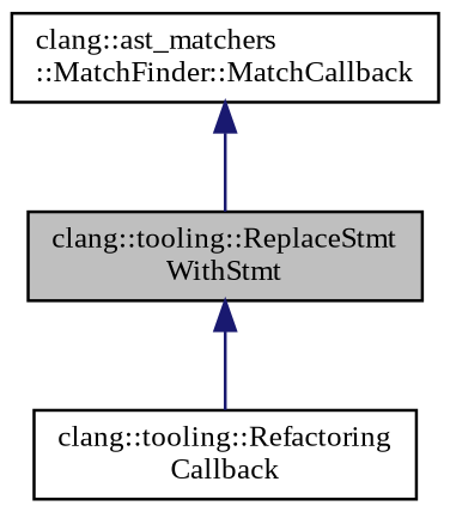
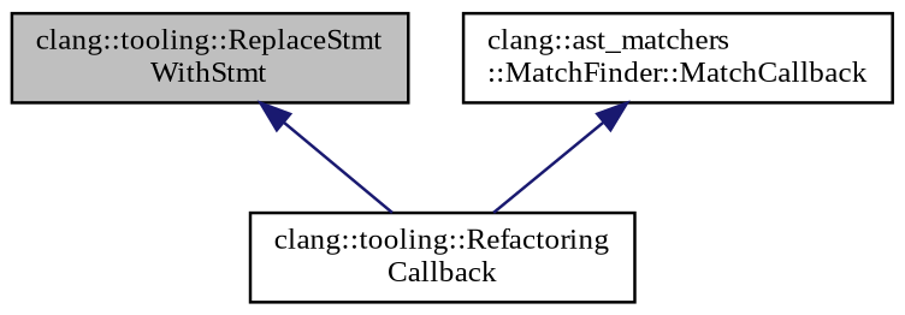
  digraph {
    fontname="Liberation Serif"
    node [color=black fontname="Liberation Serif" fontsize=10 shape=record]
    edge [color=midnightblue dir=back fontname="Liberation Serif" fontsize=10 labelfontname=Helvetica labelfontsize=10 style=solid]
    n1 [fillcolor=grey75 fontcolor=black height=0.2 label="clang::tooling::ReplaceStmt\lWithStmt" style=filled width=0.4]
    n2 [height=0.2 label="clang::tooling::Refactoring\lCallback" width=0.4]
    n3 [height=0.2 label="clang::ast_matchers\l::MatchFinder::MatchCallback" width=0.4]
    n1 -> n2
-   n3 -> n1
+   n3 -> n2
  }
